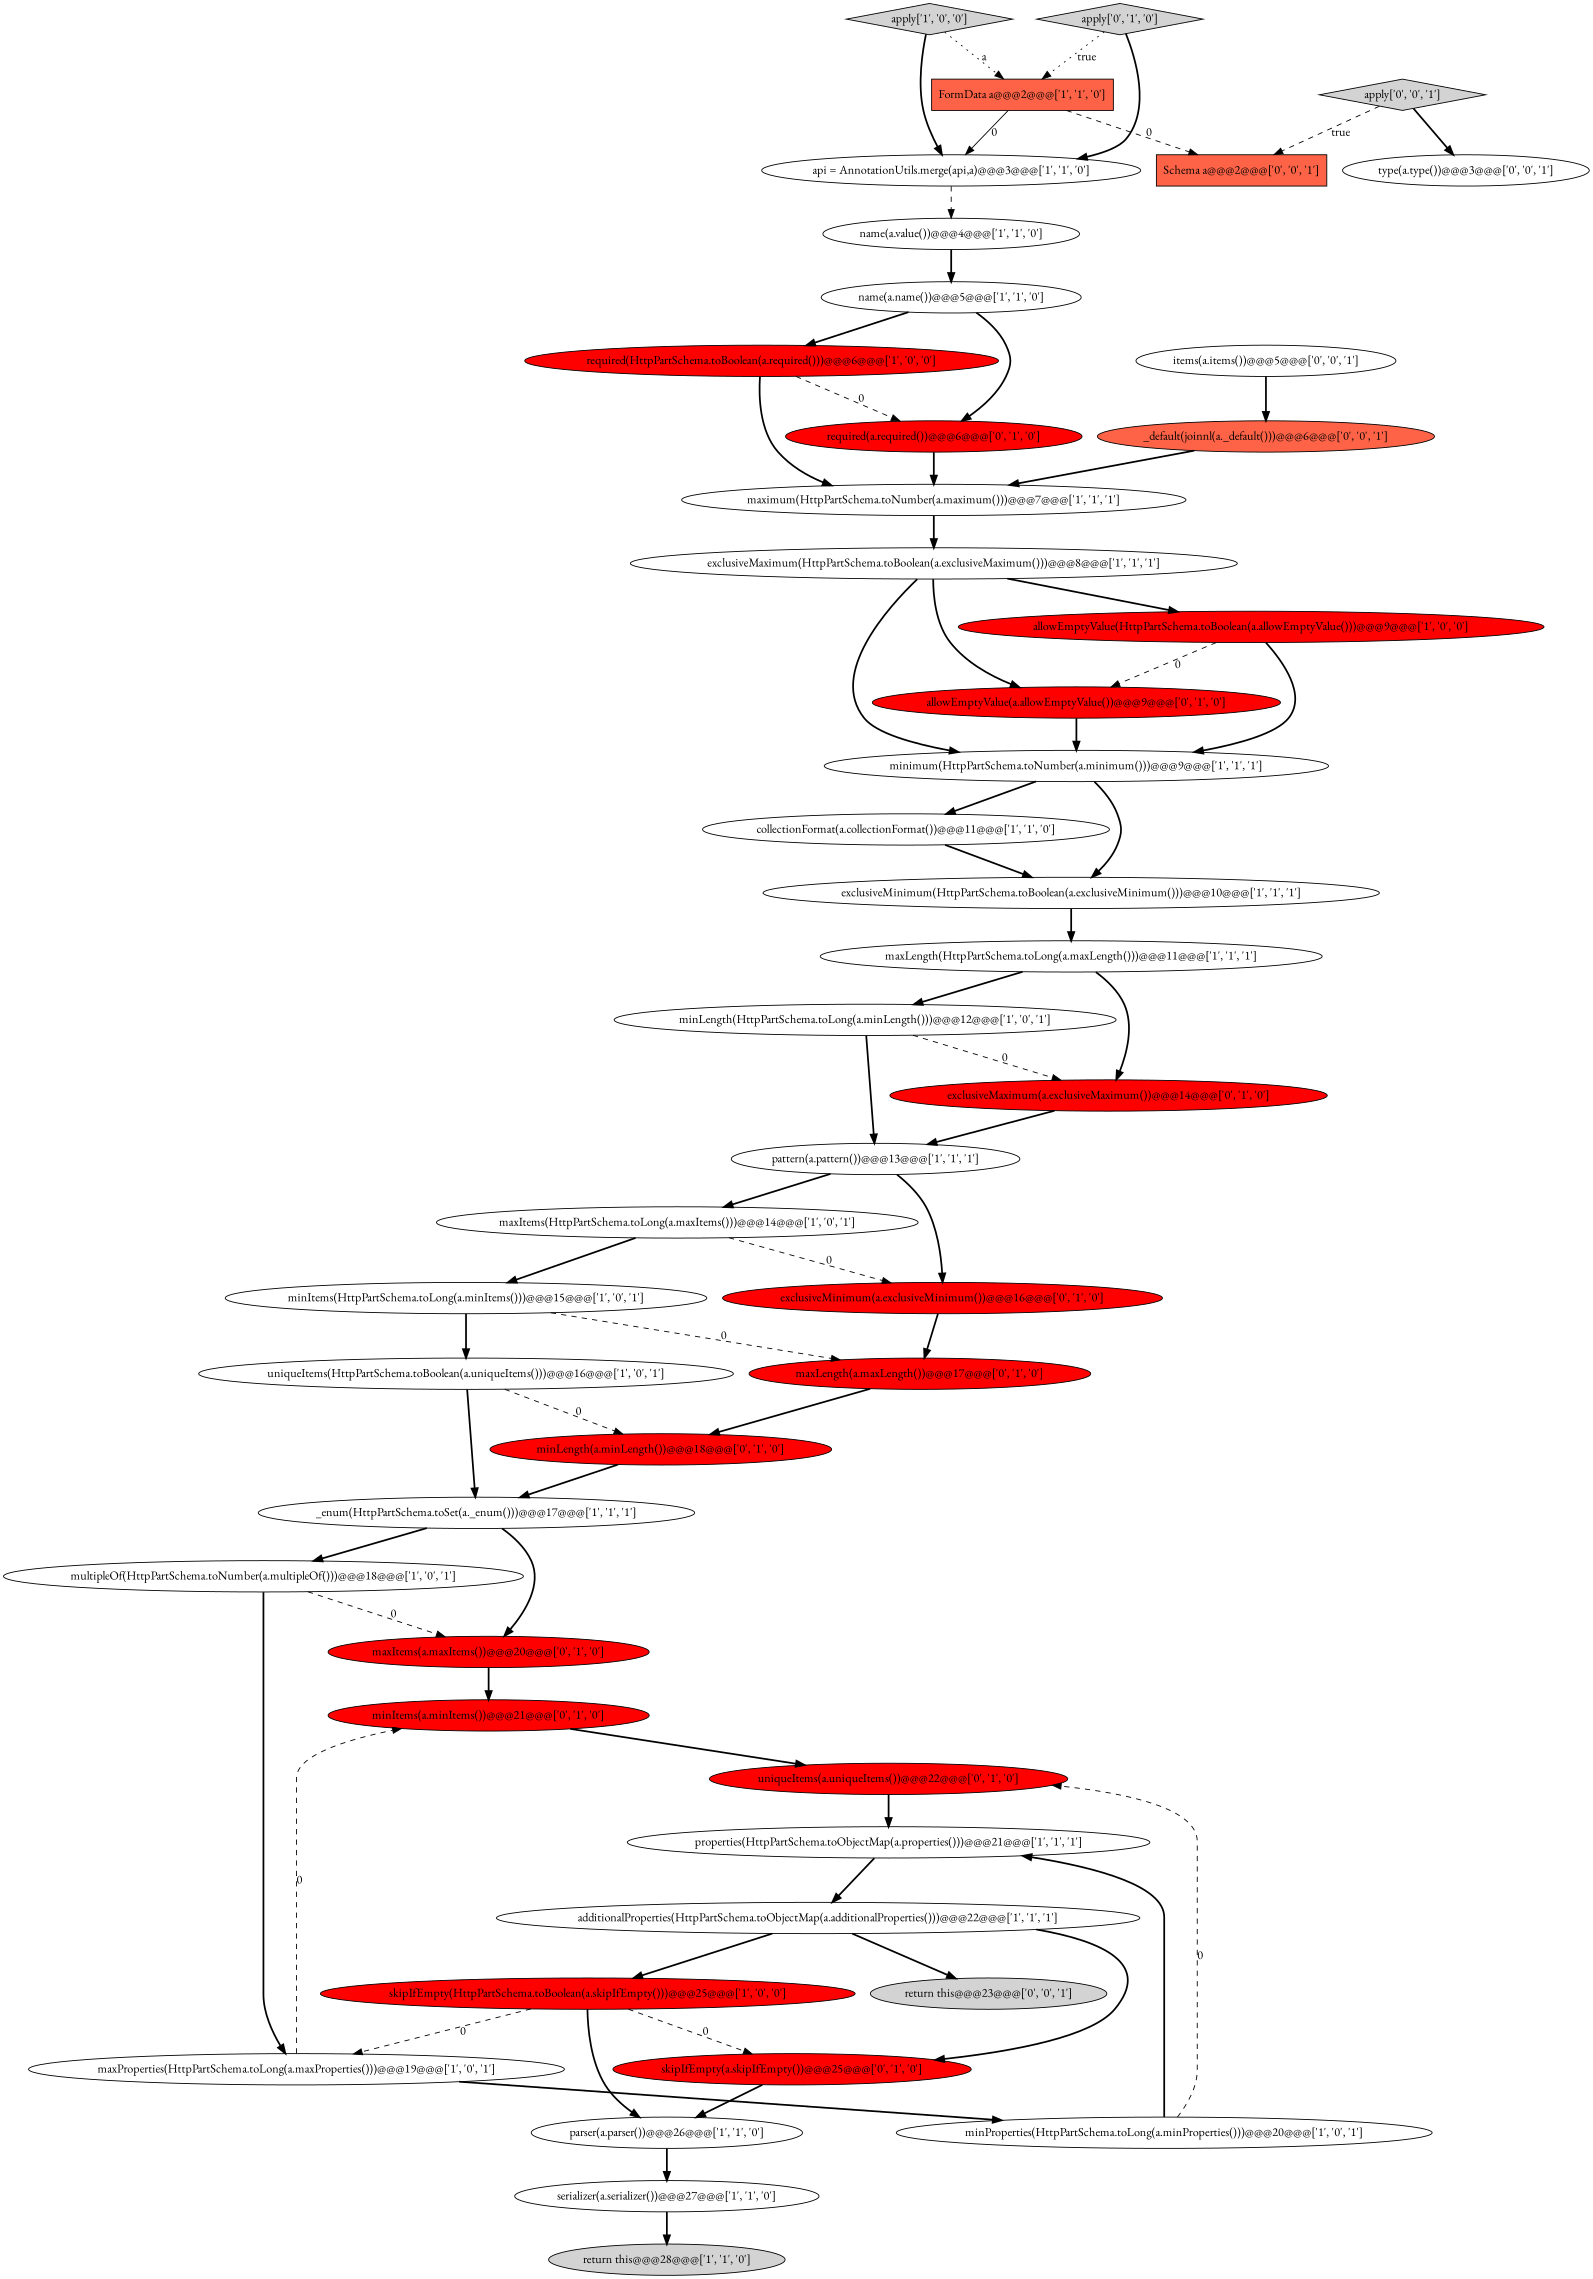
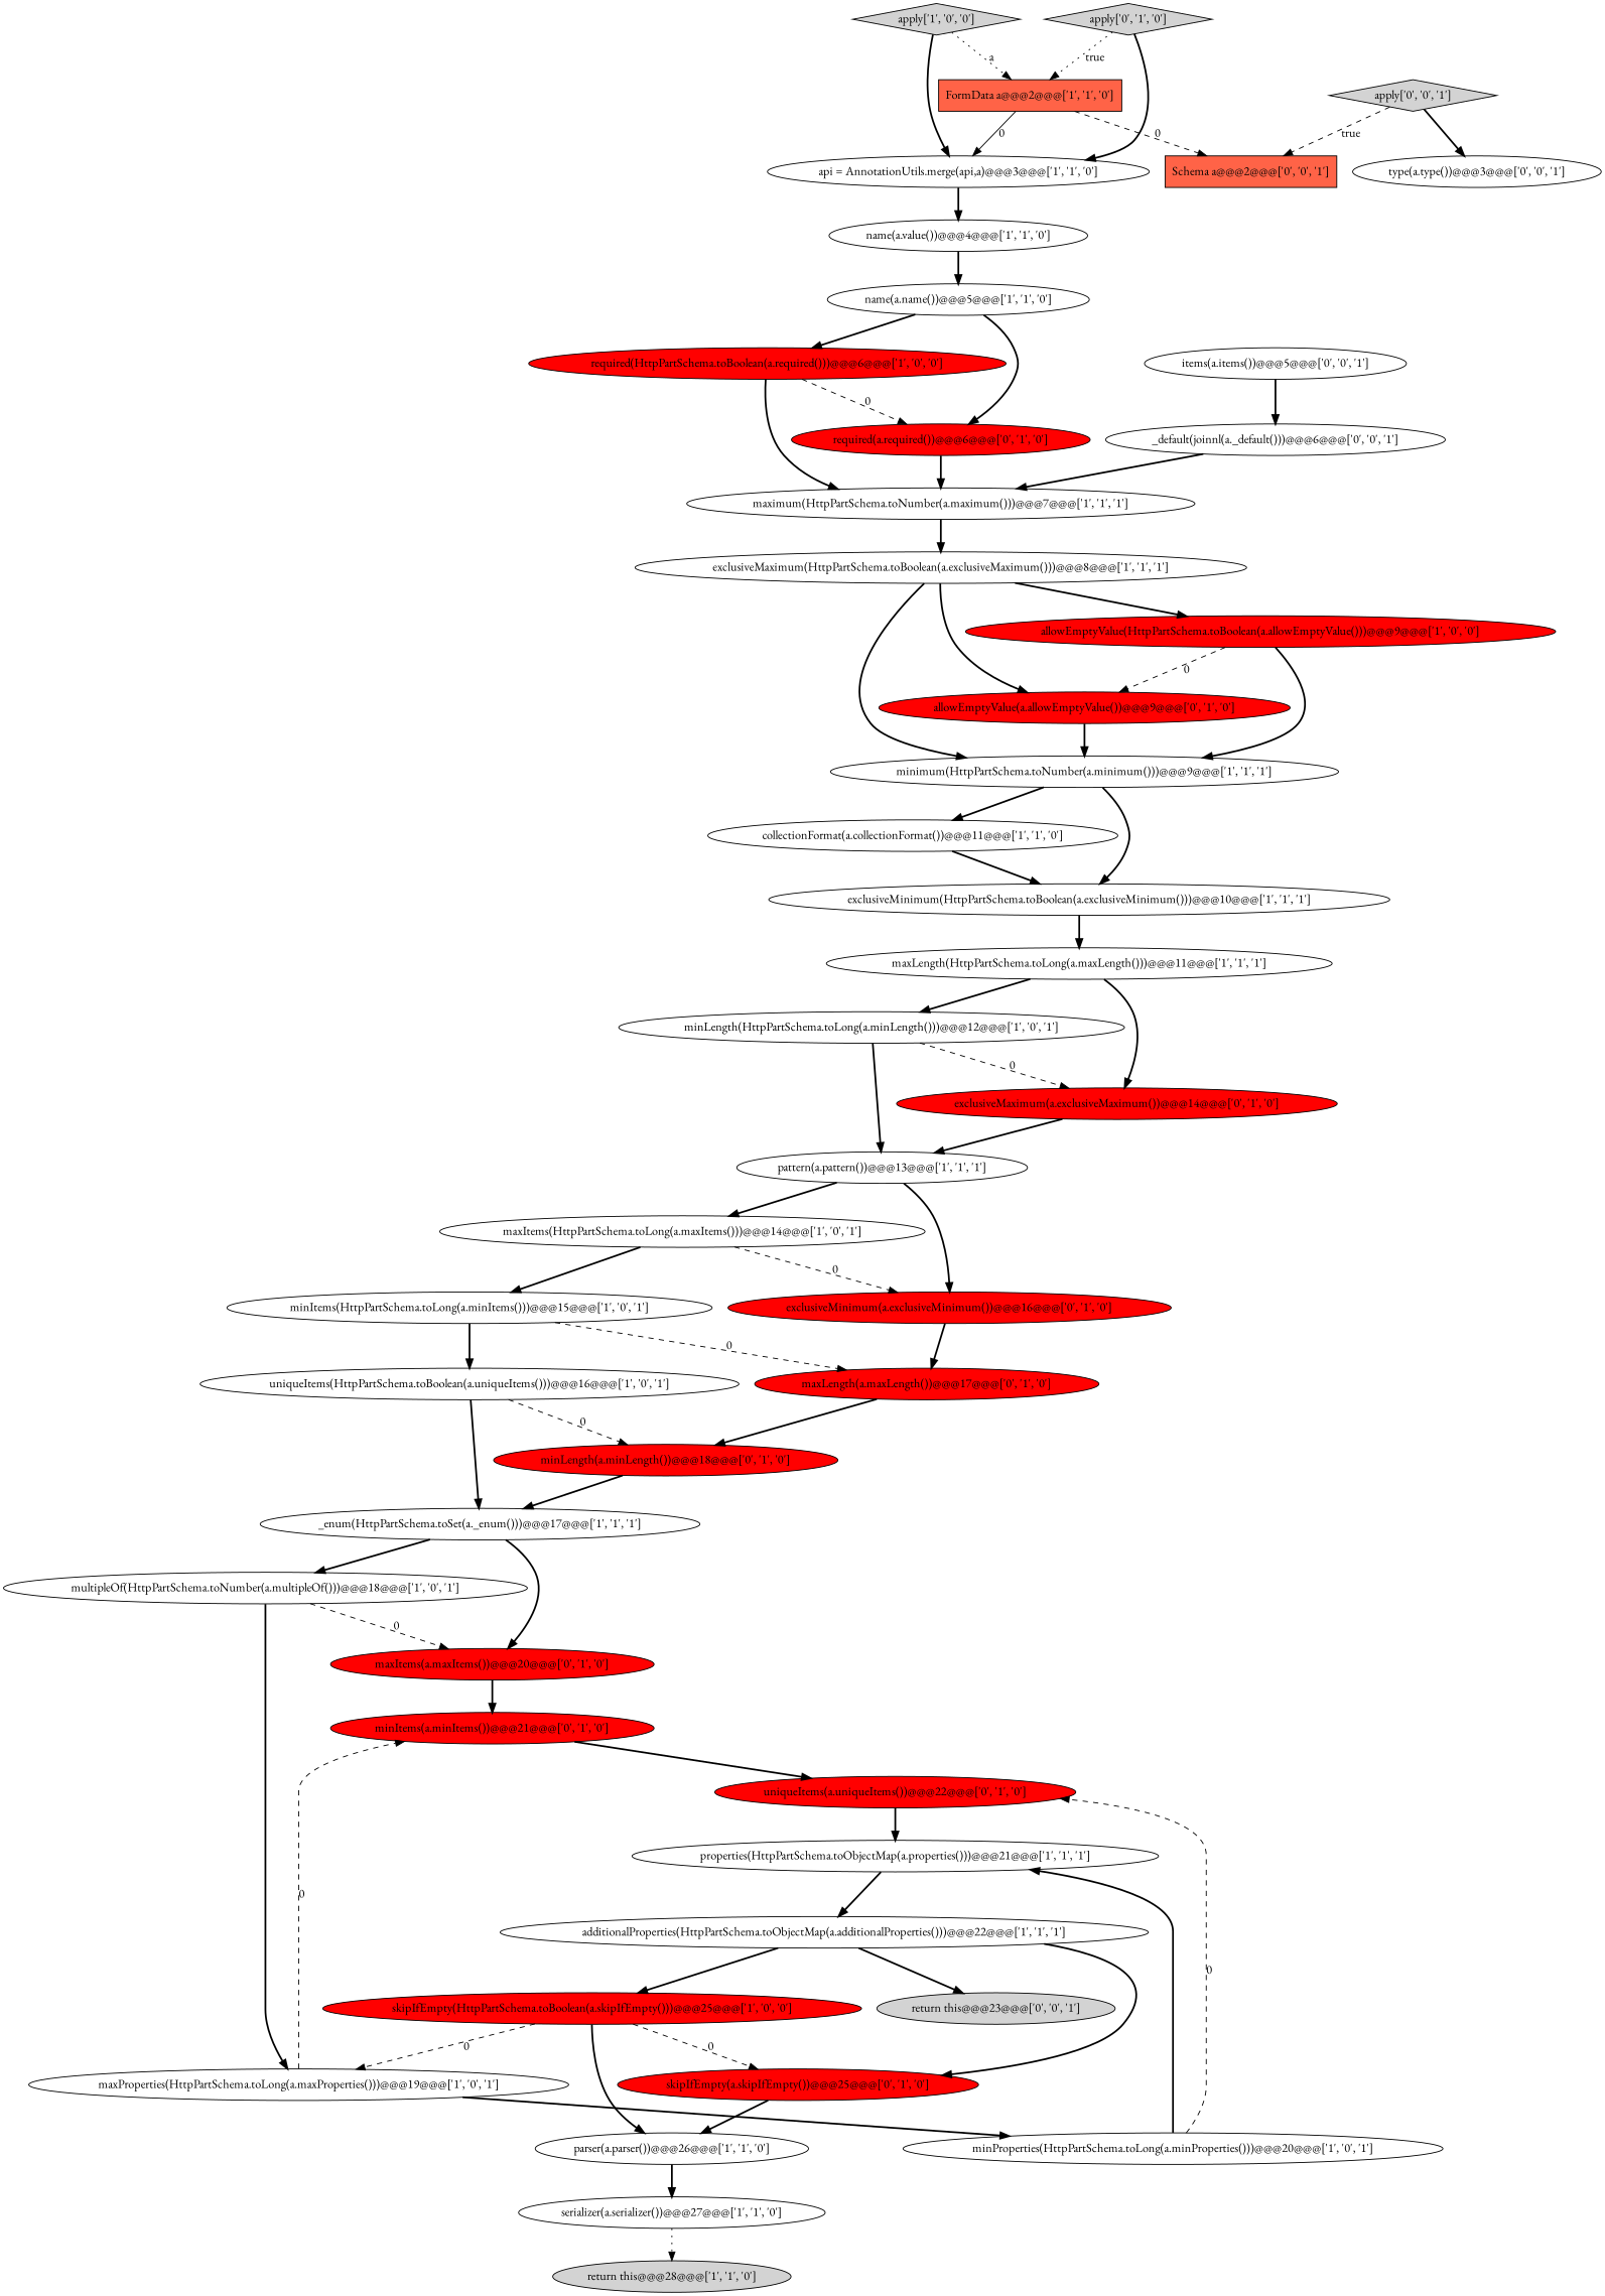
  digraph {
    fontname="EB Garamond"
    node [fillcolor=white fontname="EB Garamond" shape=ellipse style=filled]
    edge [fontname="EB Garamond" style=bold]
    n1 [fillcolor=red label="required(HttpPartSchema.toBoolean(a.required()))@@@6@@@['1', '0', '0']"]
    n2 [label="maximum(HttpPartSchema.toNumber(a.maximum()))@@@7@@@['1', '1', '1']"]
    n3 [fillcolor=red label="required(a.required())@@@6@@@['0', '1', '0']"]
    n4 [label="exclusiveMaximum(HttpPartSchema.toBoolean(a.exclusiveMaximum()))@@@8@@@['1', '1', '1']"]
-   n5 [fillcolor=tomato label="_default(joinnl(a._default()))@@@6@@@['0', '0', '1']"]
+   n5 [label="_default(joinnl(a._default()))@@@6@@@['0', '0', '1']"]
    n6 [label="collectionFormat(a.collectionFormat())@@@11@@@['1', '1', '0']"]
    n7 [label="exclusiveMinimum(HttpPartSchema.toBoolean(a.exclusiveMinimum()))@@@10@@@['1', '1', '1']"]
    n8 [label="maxLength(HttpPartSchema.toLong(a.maxLength()))@@@11@@@['1', '1', '1']"]
    n9 [label="uniqueItems(HttpPartSchema.toBoolean(a.uniqueItems()))@@@16@@@['1', '0', '1']"]
    n10 [fillcolor=red label="minLength(a.minLength())@@@18@@@['0', '1', '0']"]
    n11 [label="_enum(HttpPartSchema.toSet(a._enum()))@@@17@@@['1', '1', '1']"]
    n12 [label="multipleOf(HttpPartSchema.toNumber(a.multipleOf()))@@@18@@@['1', '0', '1']"]
    n13 [fillcolor=red label="maxItems(a.maxItems())@@@20@@@['0', '1', '0']"]
    n14 [label="parser(a.parser())@@@26@@@['1', '1', '0']"]
    n15 [label="serializer(a.serializer())@@@27@@@['1', '1', '0']"]
    n16 [fillcolor=lightgray label="return this@@@28@@@['1', '1', '0']"]
    n17 [label="maxProperties(HttpPartSchema.toLong(a.maxProperties()))@@@19@@@['1', '0', '1']"]
    n18 [label="minProperties(HttpPartSchema.toLong(a.minProperties()))@@@20@@@['1', '0', '1']"]
    n19 [fillcolor=red label="minItems(a.minItems())@@@21@@@['0', '1', '0']"]
    n20 [label="properties(HttpPartSchema.toObjectMap(a.properties()))@@@21@@@['1', '1', '1']"]
    n21 [fillcolor=red label="uniqueItems(a.uniqueItems())@@@22@@@['0', '1', '0']"]
    n22 [label="minLength(HttpPartSchema.toLong(a.minLength()))@@@12@@@['1', '0', '1']"]
    n23 [fillcolor=red label="exclusiveMaximum(a.exclusiveMaximum())@@@14@@@['0', '1', '0']"]
    n24 [fillcolor=tomato label="Schema a@@@2@@@['0', '0', '1']" shape=box]
    n25 [fillcolor=red label="allowEmptyValue(a.allowEmptyValue())@@@9@@@['0', '1', '0']"]
    n26 [label="minimum(HttpPartSchema.toNumber(a.minimum()))@@@9@@@['1', '1', '1']"]
    n27 [label="additionalProperties(HttpPartSchema.toObjectMap(a.additionalProperties()))@@@22@@@['1', '1', '1']"]
    n28 [fillcolor=red label="skipIfEmpty(a.skipIfEmpty())@@@25@@@['0', '1', '0']"]
    n29 [fillcolor=red label="skipIfEmpty(HttpPartSchema.toBoolean(a.skipIfEmpty()))@@@25@@@['1', '0', '0']"]
    n30 [fillcolor=lightgray label="return this@@@23@@@['0', '0', '1']"]
    n31 [fillcolor=lightgray label="apply['1', '0', '0']" shape=diamond]
    n32 [fillcolor=tomato label="FormData a@@@2@@@['1', '1', '0']" shape=box]
    n33 [label="api = AnnotationUtils.merge(api,a)@@@3@@@['1', '1', '0']"]
    n34 [label="name(a.value())@@@4@@@['1', '1', '0']"]
    n35 [label="type(a.type())@@@3@@@['0', '0', '1']"]
    n36 [label="name(a.name())@@@5@@@['1', '1', '0']"]
    n37 [fillcolor=lightgray label="apply['0', '1', '0']" shape=diamond]
    n38 [fillcolor=red label="exclusiveMinimum(a.exclusiveMinimum())@@@16@@@['0', '1', '0']"]
    n39 [fillcolor=red label="maxLength(a.maxLength())@@@17@@@['0', '1', '0']"]
    n40 [label="items(a.items())@@@5@@@['0', '0', '1']"]
    n41 [fillcolor=red label="allowEmptyValue(HttpPartSchema.toBoolean(a.allowEmptyValue()))@@@9@@@['1', '0', '0']"]
    n42 [label="maxItems(HttpPartSchema.toLong(a.maxItems()))@@@14@@@['1', '0', '1']"]
    n43 [label="minItems(HttpPartSchema.toLong(a.minItems()))@@@15@@@['1', '0', '1']"]
    n44 [label="pattern(a.pattern())@@@13@@@['1', '1', '1']"]
    n45 [fillcolor=lightgray label="apply['0', '0', '1']" shape=diamond]
    n1 -> n2
    n1 -> n3 [label=0 style=dashed]
    n2 -> n4
    n3 -> n2
    n4 -> n25
    n4 -> n26
    n4 -> n41
    n5 -> n2
    n6 -> n7
    n7 -> n8
    n8 -> n22
    n8 -> n23
    n9 -> n10 [label=0 style=dashed]
    n9 -> n11
    n10 -> n11
    n11 -> n12
    n11 -> n13
    n12 -> n13 [label=0 style=dashed]
    n12 -> n17
    n13 -> n19
    n14 -> n15
-   n15 -> n16
+   n15 -> n16 [style=dotted]
    n17 -> n18
    n17 -> n19 [label=0 style=dashed]
    n18 -> n20
    n18 -> n21 [label=0 style=dashed]
    n19 -> n21
    n20 -> n27
    n21 -> n20
    n22 -> n23 [label=0 style=dashed]
    n22 -> n44
    n23 -> n44
    n25 -> n26
    n26 -> n6
    n26 -> n7
    n27 -> n28
    n27 -> n29
    n27 -> n30
    n28 -> n14
    n29 -> n14
    n29 -> n17 [label=0 style=dashed]
    n29 -> n28 [label=0 style=dashed]
    n31 -> n32 [label=a style=dotted]
    n31 -> n33
    n32 -> n24 [label=0 style=dashed]
    n32 -> n33 [label=0 style=solid]
-   n33 -> n34 [style=dashed]
+   n33 -> n34
    n34 -> n36
    n36 -> n1
    n36 -> n3
    n37 -> n32 [label=true style=dotted]
    n37 -> n33
    n38 -> n39
    n39 -> n10
    n40 -> n5
    n41 -> n25 [label=0 style=dashed]
    n41 -> n26
    n42 -> n38 [label=0 style=dashed]
    n42 -> n43
    n43 -> n9
    n43 -> n39 [label=0 style=dashed]
    n44 -> n38
    n44 -> n42
    n45 -> n24 [label=true style=dashed]
    n45 -> n35
  }
